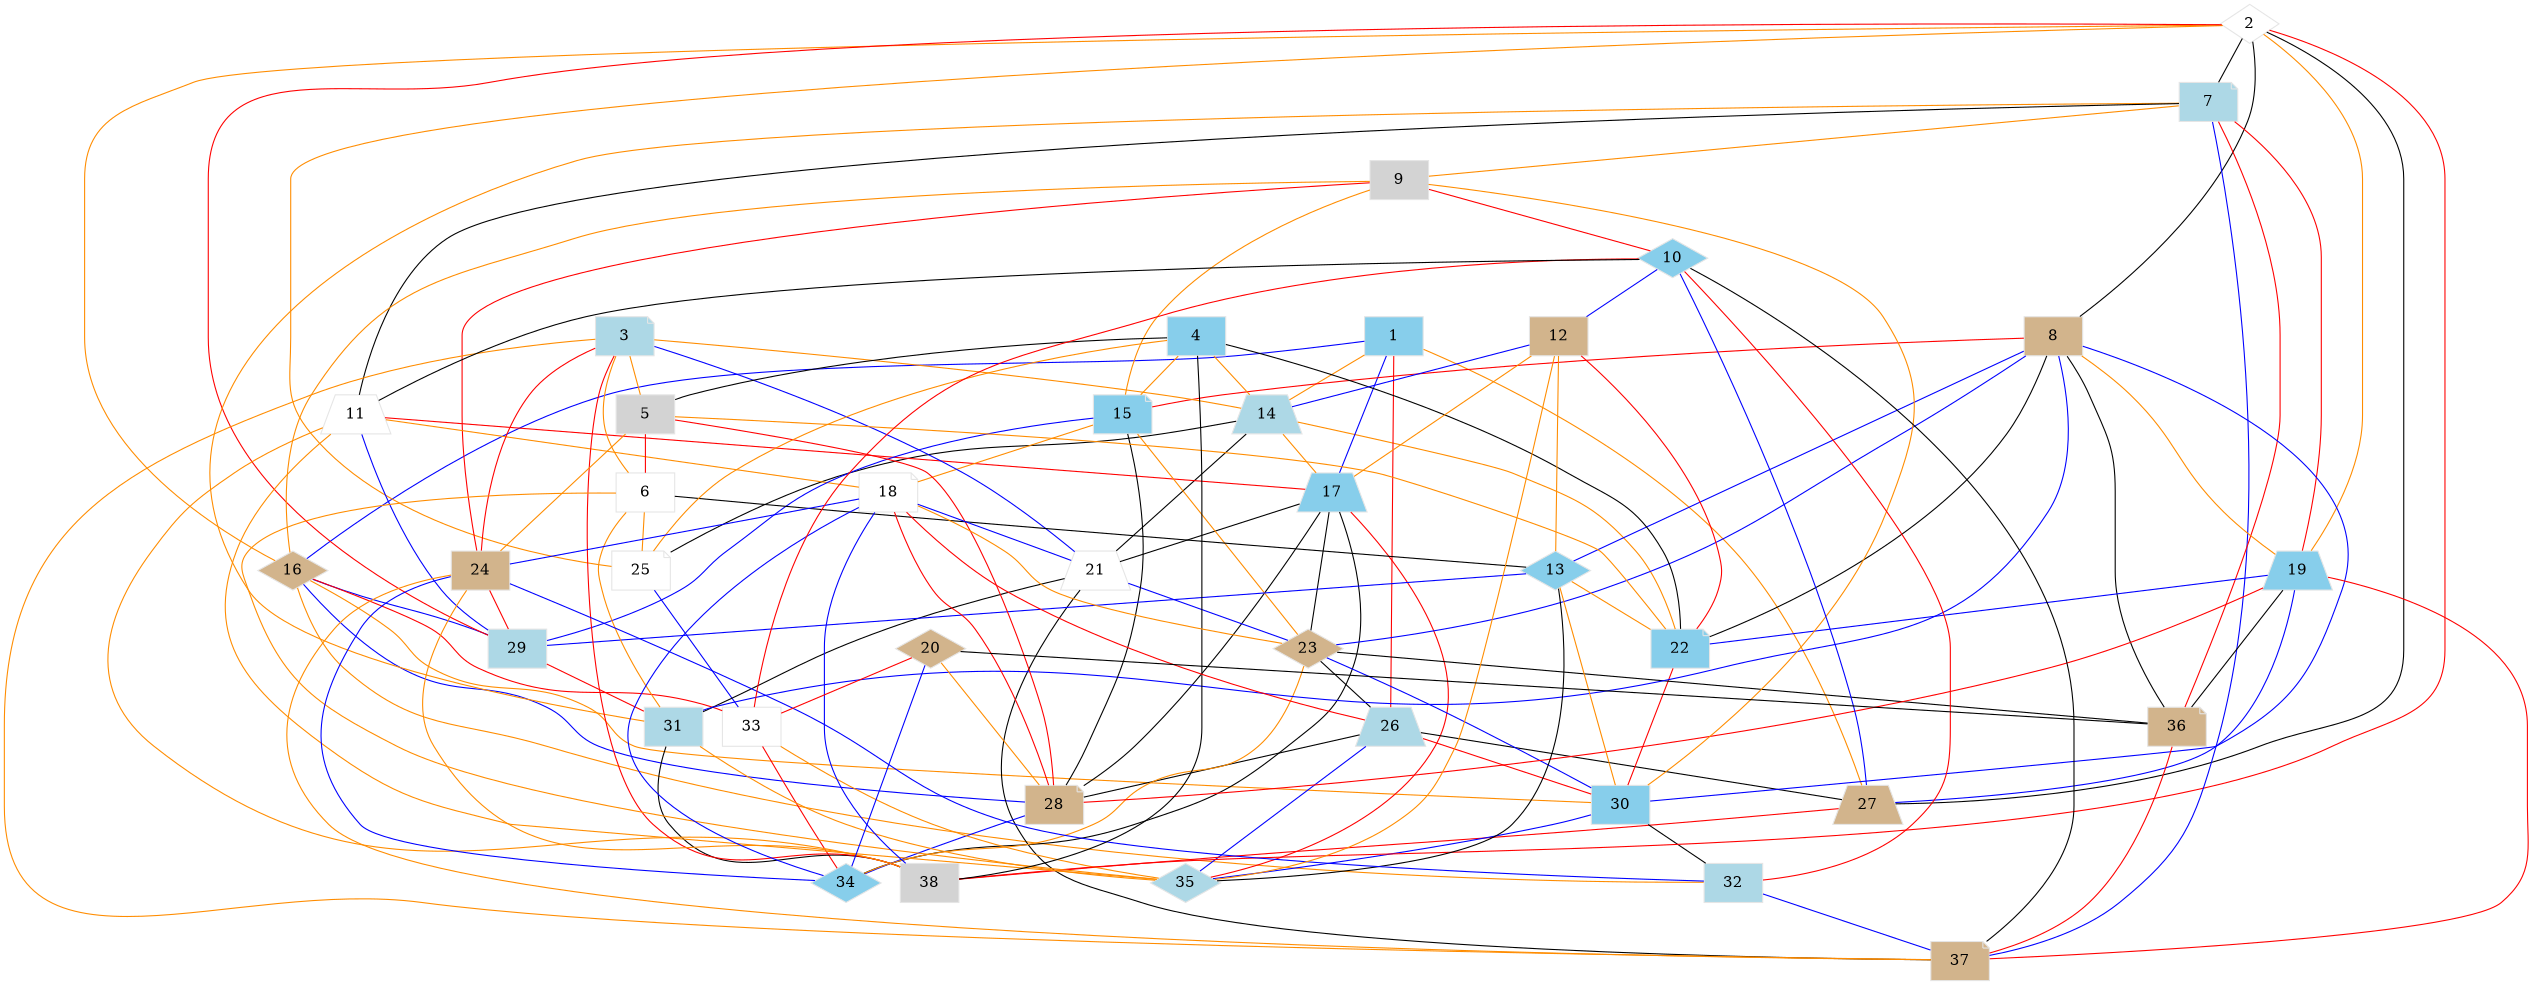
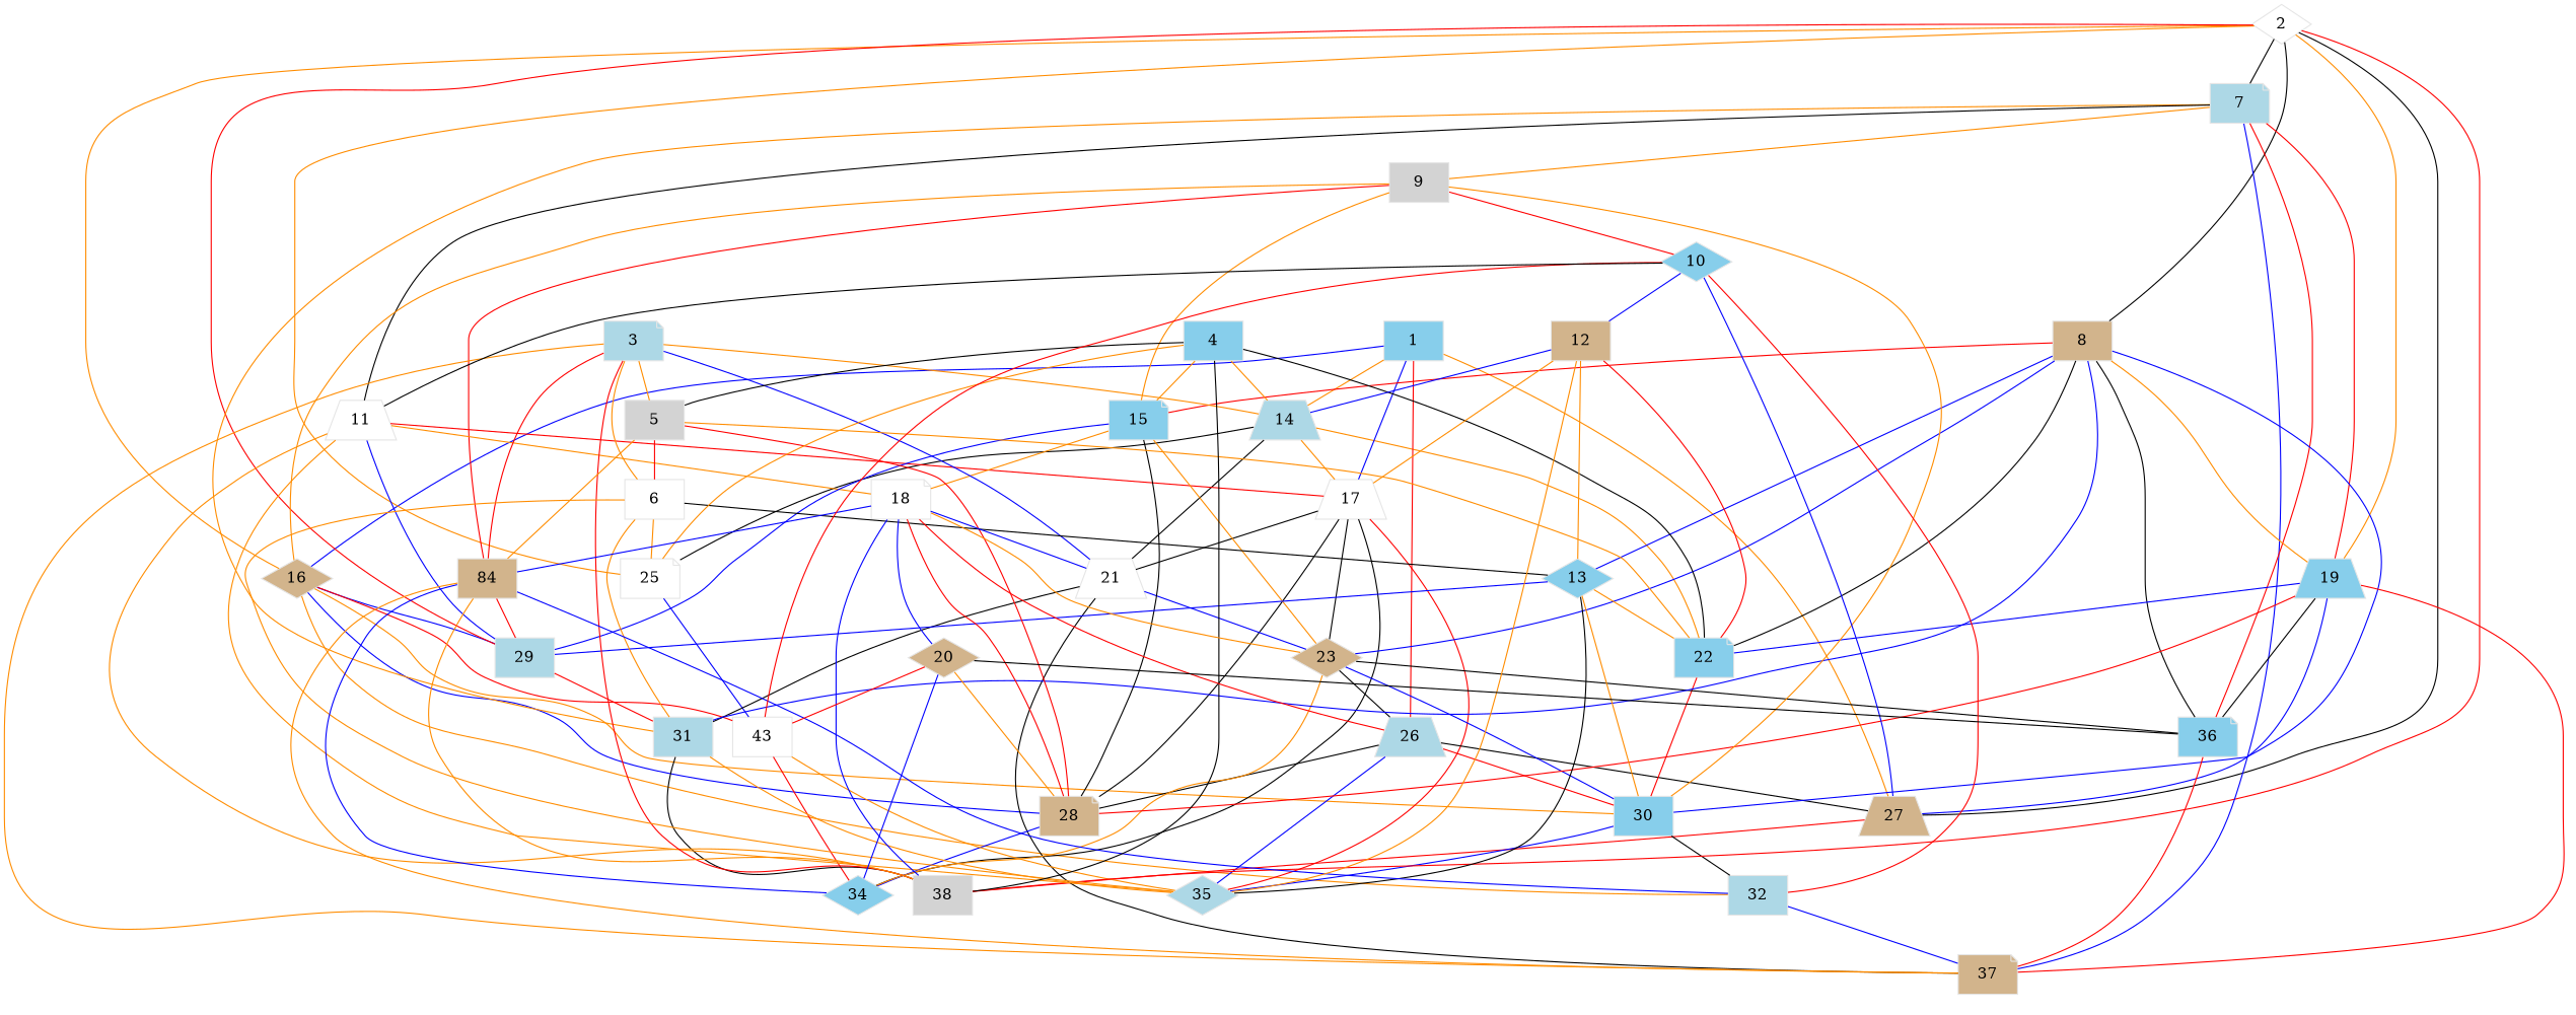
  graph {
    node [color=gray90 fillcolor=skyblue shape=box style=filled]
    edge [color=darkorange weight=1.0]
    14 [fillcolor=lightblue shape=trapezium]
    1
    16 [fillcolor=tan shape=diamond]
-   17 [shape=trapezium]
+   17 [fillcolor=white shape=trapezium]
    26 [fillcolor=lightblue shape=trapezium]
    27 [fillcolor=tan shape=trapezium]
    25 [fillcolor=white shape=note]
    21 [fillcolor=white shape=trapezium]
    22 [shape=note]
    29 [fillcolor=lightblue]
    28 [fillcolor=tan shape=note]
    30
    32 [fillcolor=lightblue]
-   33 [fillcolor=white]
+   33 [fillcolor=white label=43]
    35 [fillcolor=lightblue shape=diamond]
    23 [fillcolor=tan shape=diamond]
    34 [shape=diamond]
    38 [fillcolor=lightgrey]
    2 [fillcolor=white shape=diamond]
    7 [fillcolor=lightblue shape=note]
    8 [fillcolor=tan]
    19 [shape=trapezium]
    37 [fillcolor=tan shape=note]
    31 [fillcolor=lightblue]
    9 [fillcolor=lightgrey]
    11 [fillcolor=white shape=trapezium]
-   36 [fillcolor=tan shape=note]
+   36 [shape=note]
    15 [shape=note]
    13 [shape=diamond]
    3 [fillcolor=lightblue shape=note]
    5 [fillcolor=lightgrey]
    6 [fillcolor=white]
-   24 [fillcolor=tan]
+   24 [fillcolor=tan label=84]
    4
    18 [fillcolor=white shape=note]
    10 [shape=diamond]
    12 [fillcolor=tan]
    20 [fillcolor=tan shape=diamond]
    14 -- 17
    14 -- 25 [color=black]
    14 -- 21 [color=black]
    14 -- 22
    1 -- 14
    1 -- 16 [color=blue]
    1 -- 17 [color=blue]
    1 -- 26 [color=red]
    1 -- 27 [weight=2.0]
    16 -- 29 [color=blue]
    16 -- 28 [color=blue]
    16 -- 30
    16 -- 32
    16 -- 33 [color=red]
    17 -- 21 [color=black]
    17 -- 28 [color=black]
    17 -- 35 [color=red]
    17 -- 23 [color=black]
    17 -- 34 [color=black]
    26 -- 27 [color=black]
    26 -- 28 [color=black weight=2.0]
    26 -- 30 [color=red]
    26 -- 35 [color=blue]
    27 -- 38 [color=red weight=2.0]
    25 -- 33 [color=blue weight=2.0]
    21 -- 23 [color=blue]
    21 -- 37 [color=black]
    21 -- 31 [color=black]
    22 -- 30 [color=red]
    29 -- 31 [color=red]
    28 -- 34 [color=blue weight=2.0]
    30 -- 32 [color=black]
    30 -- 35 [color=blue]
    32 -- 37 [color=blue weight=2.0]
    33 -- 35
    33 -- 34 [color=red weight=2.0]
    23 -- 26 [color=black]
    23 -- 30 [color=blue]
    23 -- 34
    23 -- 36 [color=black]
    2 -- 16
    2 -- 27 [color=black weight=2.0]
    2 -- 25
    2 -- 29 [color=red]
    2 -- 38 [color=red]
    2 -- 7 [color=black weight=2.0]
    2 -- 8 [color=black]
    2 -- 19
    7 -- 19 [color=red]
    7 -- 37 [color=blue]
    7 -- 31
    7 -- 9
    7 -- 11 [color=black]
    7 -- 36 [color=red]
    8 -- 22 [color=black]
    8 -- 30 [color=blue]
    8 -- 23 [color=blue weight=2.0]
    8 -- 19
    8 -- 31 [color=blue]
    8 -- 36 [color=black]
    8 -- 15 [color=red]
    8 -- 13 [color=blue]
    19 -- 27 [color=blue]
    19 -- 22 [color=blue]
    19 -- 28 [color=red]
    19 -- 37 [color=red]
    19 -- 36 [color=black]
    31 -- 35 [weight=2.0]
    31 -- 38 [color=black]
    9 -- 16
    9 -- 30
    9 -- 15
    9 -- 24 [color=red]
    9 -- 10 [color=red]
    11 -- 17 [color=red weight=2.0]
    11 -- 29 [color=blue]
    11 -- 35
    11 -- 38
    11 -- 18
    36 -- 37 [color=red weight=2.0]
    15 -- 29 [color=blue]
    15 -- 28 [color=black]
    15 -- 23
    15 -- 18 [weight=2.0]
    13 -- 22
    13 -- 29 [color=blue]
    13 -- 30 [weight=2.0]
    13 -- 35 [color=black]
    3 -- 14
    3 -- 21 [color=blue weight=2.0]
    3 -- 38 [color=red]
    3 -- 37
    3 -- 5
    3 -- 6
    3 -- 24 [color=red]
    5 -- 22 [weight=3.0]
    5 -- 28 [color=red]
    5 -- 6 [color=red]
    5 -- 24
    6 -- 25
    6 -- 35
    6 -- 31
    6 -- 13 [color=black]
    24 -- 29 [color=red]
    24 -- 32 [color=blue weight=2.0]
    24 -- 34 [color=blue]
    24 -- 38
    24 -- 37
    4 -- 14
    4 -- 25 [weight=2.0]
    4 -- 22 [color=black]
    4 -- 38 [color=black weight=2.0]
    4 -- 15
    4 -- 5 [color=black]
    18 -- 26 [color=red]
    18 -- 21 [color=blue]
    18 -- 28 [color=red]
    18 -- 23
    18 -- 38 [color=blue]
    18 -- 24 [color=blue]
-   18 -- 34 [color=blue]
+   18 -- 20 [color=blue]
    10 -- 27 [color=blue]
    10 -- 32 [color=red weight=2.0]
    10 -- 33 [color=red]
-   10 -- 37 [color=black]
    10 -- 11 [color=black]
    10 -- 12 [color=blue]
    12 -- 14 [color=blue]
    12 -- 17
    12 -- 22 [color=red]
    12 -- 35
    12 -- 13
    20 -- 28 [weight=2.0]
    20 -- 33 [color=red]
    20 -- 34 [color=blue]
    20 -- 36 [color=black]
  }
